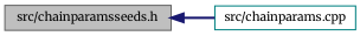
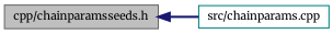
  digraph {
    rankdir=LR
    fontname=Merriweather
    node [fontname=Merriweather fontsize=10 shape=record style=filled]
-   n1 [color=gray40 fillcolor=grey75 fontcolor=black height=0.2 label="src/chainparamsseeds.h" width=0.4]
+   n1 [color=gray40 fillcolor=grey75 fontcolor=black height=0.2 label="cpp/chainparamsseeds.h" width=0.4]
    n2 [color=teal fillcolor=white height=0.2 label="src/chainparams.cpp" width=0.4]
    n1 -> n2 [color=midnightblue dir=back fontname=Merriweather fontsize=10 labelfontname=Helvetica labelfontsize=10 style=bold]
  }
